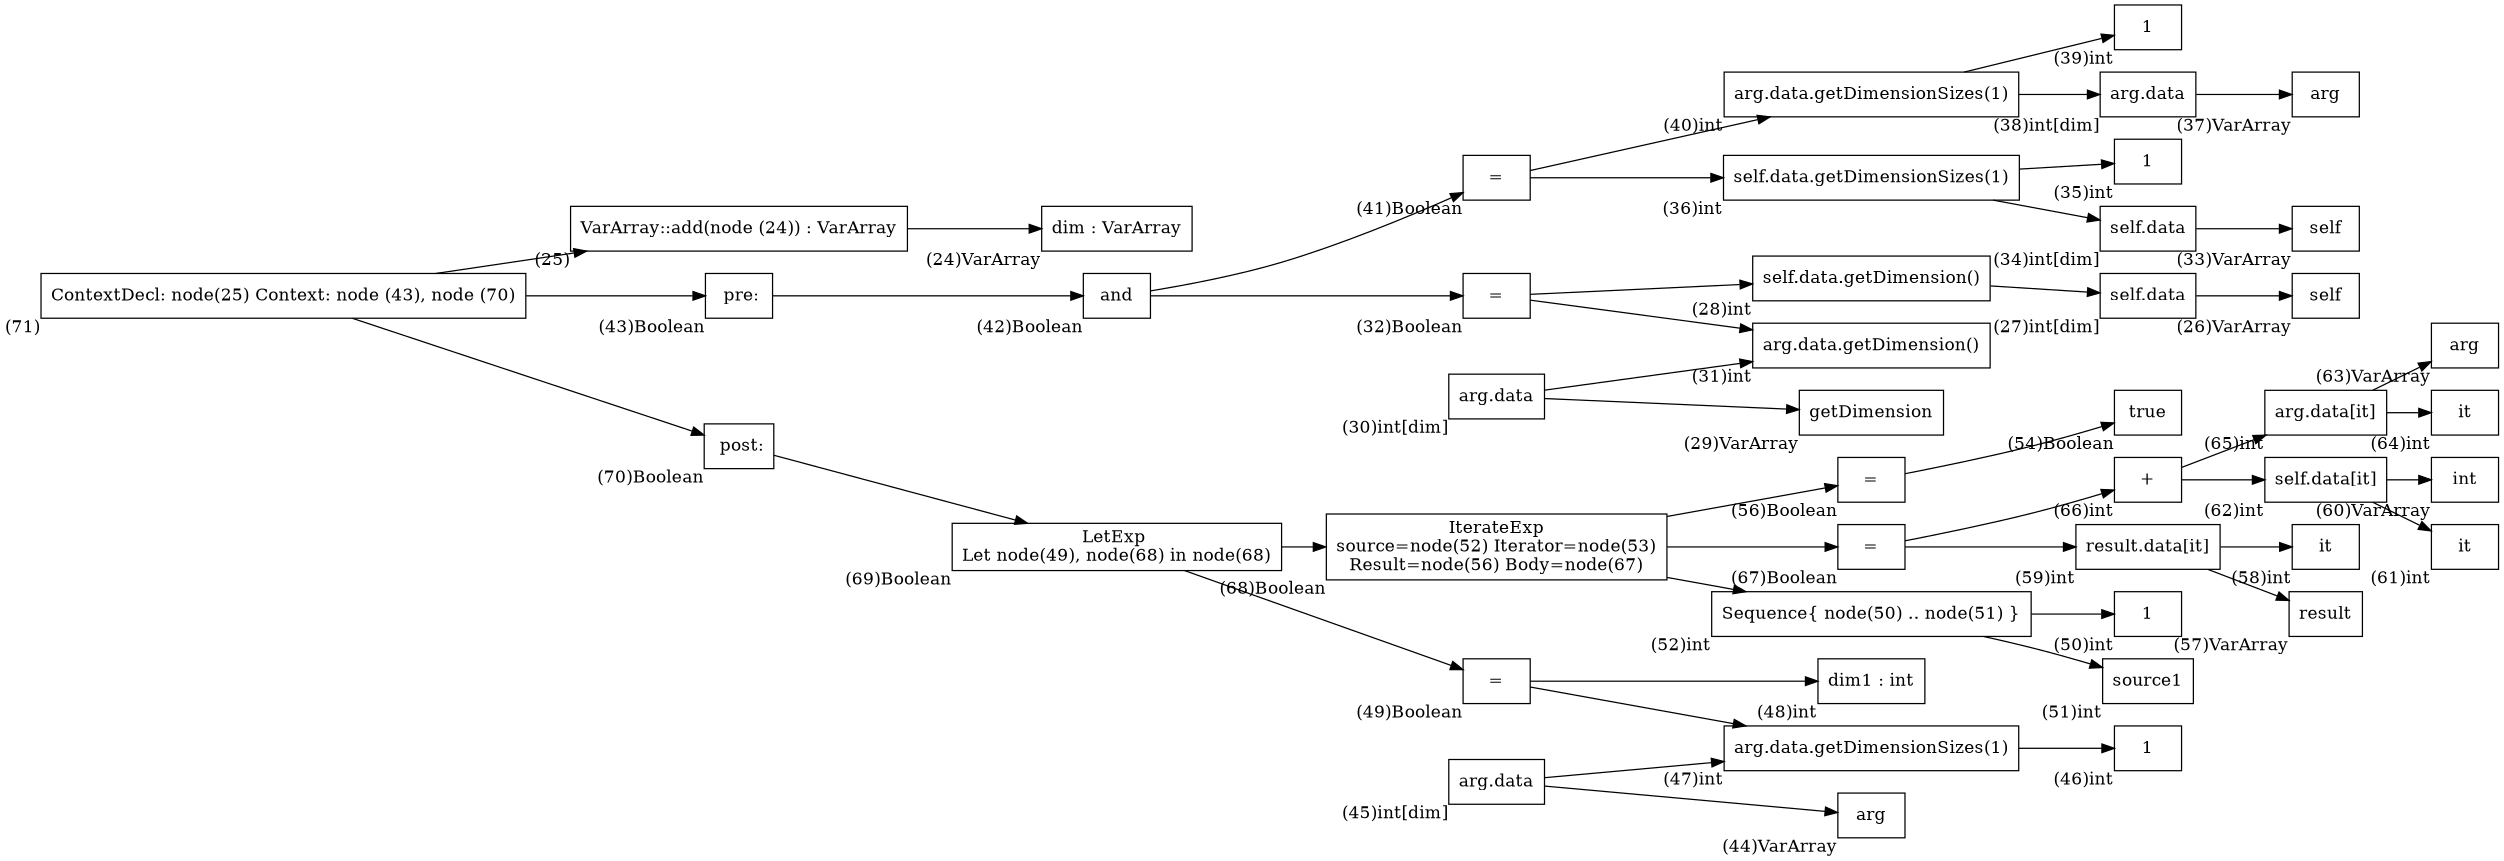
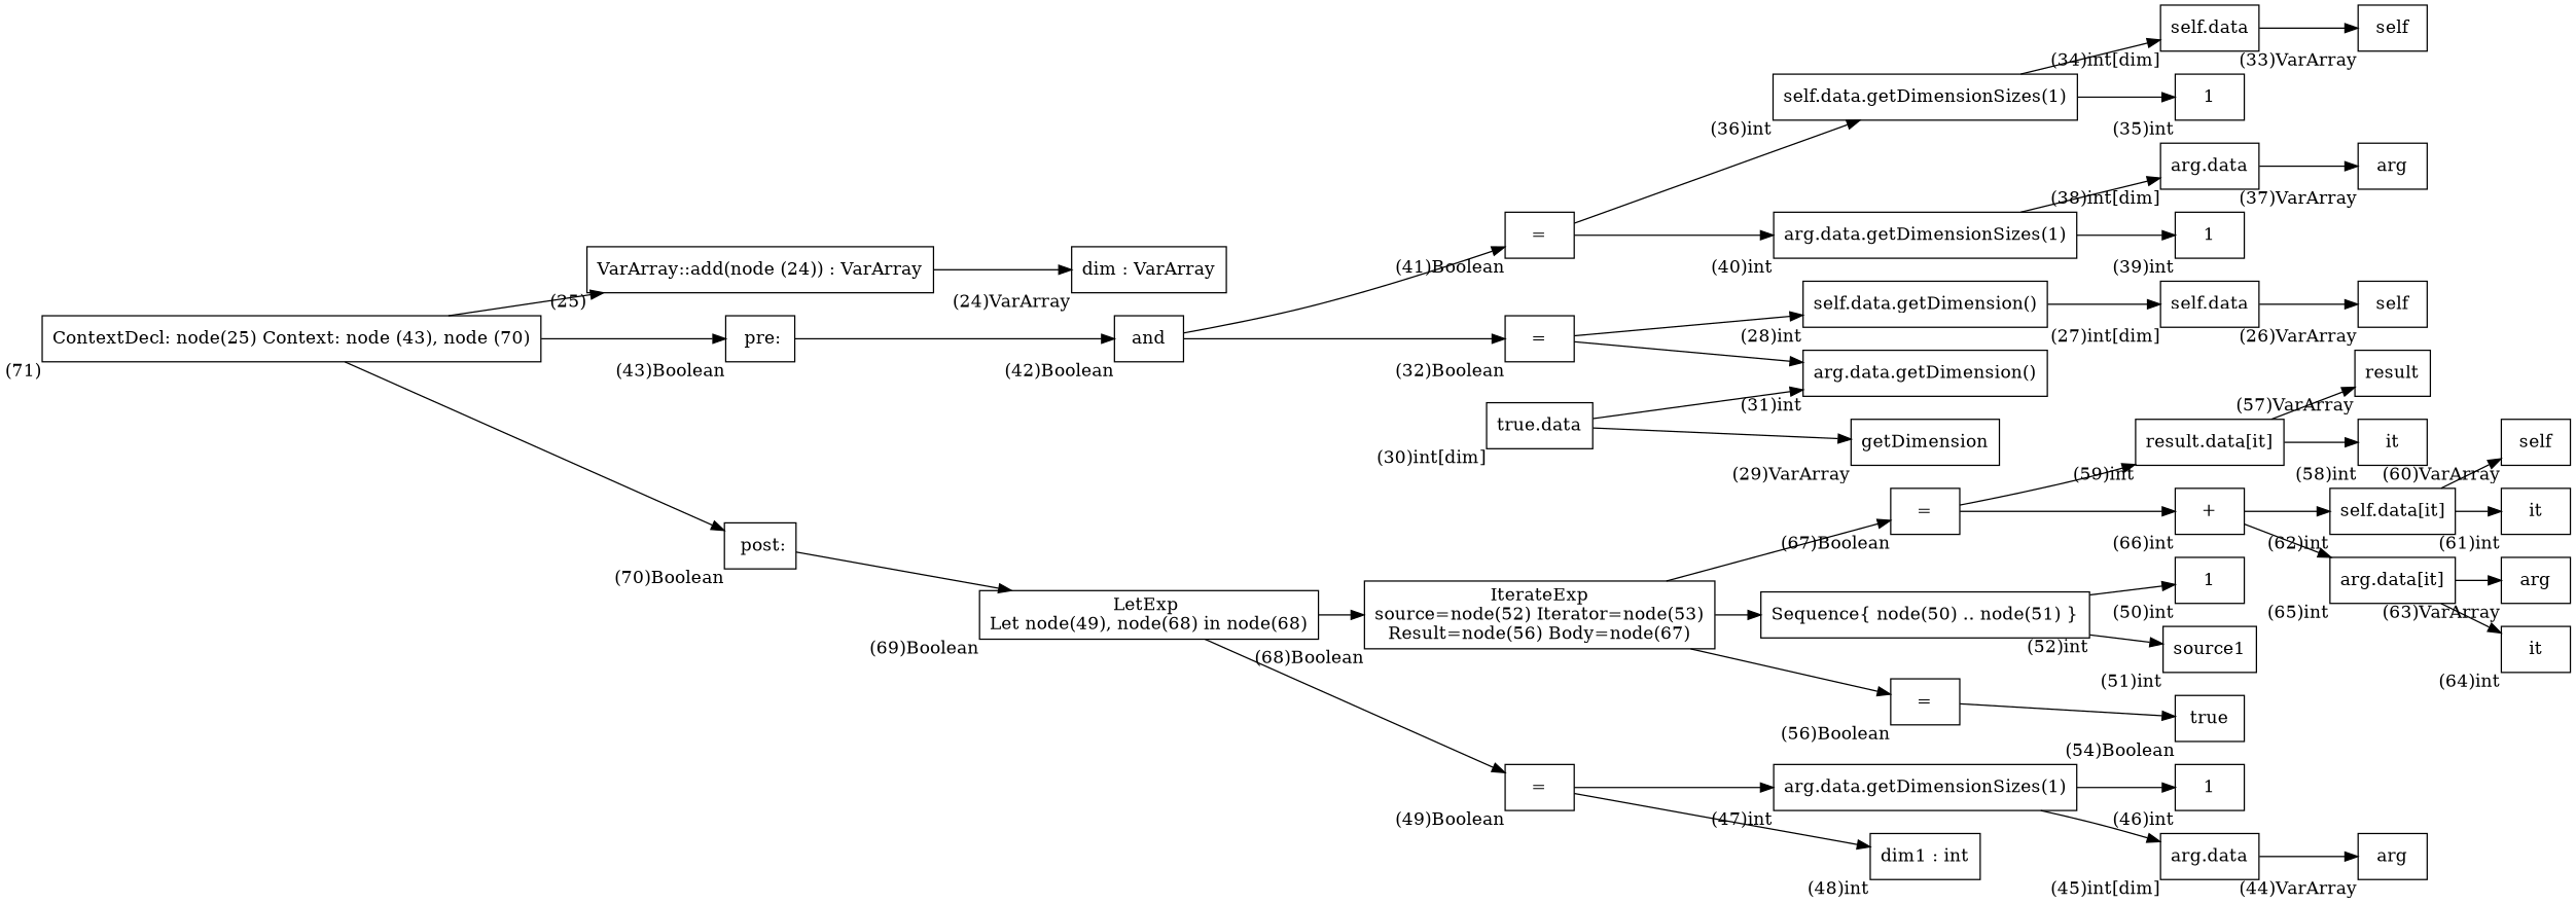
  digraph {
    fontname="DejaVu Serif"
    rankdir=LR
    node [fontname="DejaVu Serif" shape=box]
    edge [fontname="DejaVu Serif"]
    n1 [label="ContextDecl: node(25) Context: node (43), node (70)" xlabel="(71)"]
    n2 [label="VarArray::add(node (24)) : VarArray" xlabel="(25)"]
    n3 [label=" pre:" xlabel="(43)Boolean"]
    n4 [label=" post:" xlabel="(70)Boolean"]
    n5 [label="dim : VarArray" xlabel="(24)VarArray"]
    n6 [label=and xlabel="(42)Boolean"]
    n7 [label="LetExp \nLet node(49), node(68) in node(68)" xlabel="(69)Boolean"]
    n8 [label="=" xlabel="(32)Boolean"]
    n9 [label="=" xlabel="(41)Boolean"]
    n10 [label="=" xlabel="(49)Boolean"]
    n11 [label="IterateExp\nsource=node(52) Iterator=node(53)\nResult=node(56) Body=node(67)" xlabel="(68)Boolean"]
    n12 [label="self.data.getDimension()" xlabel="(28)int"]
    n13 [label="arg.data.getDimension()" xlabel="(31)int"]
    n14 [label="self.data.getDimensionSizes(1)" xlabel="(36)int"]
    n15 [label="arg.data.getDimensionSizes(1)" xlabel="(40)int"]
    n16 [label="dim1 : int" xlabel="(48)int"]
    n17 [label="arg.data.getDimensionSizes(1)" xlabel="(47)int"]
    n18 [label="Sequence{ node(50) .. node(51) }" xlabel="(52)int"]
    n19 [label="=" xlabel="(56)Boolean"]
    n20 [label="=" xlabel="(67)Boolean"]
    n21 [label="self.data" xlabel="(27)int[dim]"]
    n22 [label="self.data" xlabel="(34)int[dim]"]
    n23 [label=1 xlabel="(35)int"]
    n24 [label="arg.data" xlabel="(38)int[dim]"]
    n25 [label=1 xlabel="(39)int"]
    n26 [label="arg.data" xlabel="(45)int[dim]"]
    n27 [label=1 xlabel="(46)int"]
    n28 [label=1 xlabel="(50)int"]
    n29 [label=source1 xlabel="(51)int"]
    n30 [label=true xlabel="(54)Boolean"]
    n31 [label="result.data[it]" xlabel="(59)int"]
    n32 [label="+" xlabel="(66)int"]
    n33 [label=self xlabel="(26)VarArray"]
-   n34 [label="arg.data" xlabel="(30)int[dim]"]
+   n34 [label="true.data" xlabel="(30)int[dim]"]
    n35 [label=getDimension xlabel="(29)VarArray"]
    n36 [label=self xlabel="(33)VarArray"]
    n37 [label=arg xlabel="(37)VarArray"]
    n38 [label=arg xlabel="(44)VarArray"]
    n39 [label=result xlabel="(57)VarArray"]
    n40 [label=it xlabel="(58)int"]
    n41 [label="self.data[it]" xlabel="(62)int"]
    n42 [label="arg.data[it]" xlabel="(65)int"]
-   n43 [label=int xlabel="(60)VarArray"]
+   n43 [label=self xlabel="(60)VarArray"]
    n44 [label=it xlabel="(61)int"]
    n45 [label=arg xlabel="(63)VarArray"]
    n46 [label=it xlabel="(64)int"]
    n1 -> n2
    n1 -> n3
    n1 -> n4
    n2 -> n5
    n3 -> n6
    n4 -> n7
    n6 -> n8
    n6 -> n9
    n7 -> n10
    n7 -> n11
    n8 -> n12
    n8 -> n13
    n9 -> n14
    n9 -> n15
    n10 -> n16
    n10 -> n17
    n11 -> n18
    n11 -> n19
    n11 -> n20
    n12 -> n21
    n14 -> n22
    n14 -> n23
    n15 -> n24
    n15 -> n25
-   n26 -> n17
+   n17 -> n26
    n17 -> n27
    n18 -> n28
    n18 -> n29
    n19 -> n30
    n20 -> n31
    n20 -> n32
    n21 -> n33
    n22 -> n36
    n24 -> n37
    n26 -> n38
    n31 -> n39
    n31 -> n40
    n32 -> n41
    n32 -> n42
    n34 -> n13
    n34 -> n35
    n41 -> n43
    n41 -> n44
    n42 -> n45
    n42 -> n46
  }
